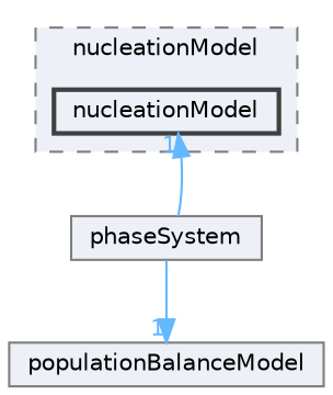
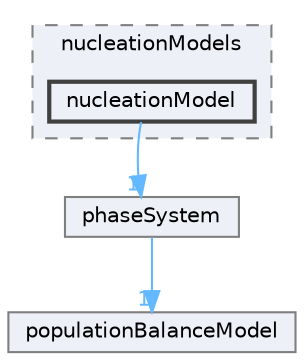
  digraph {
    compound=true
    node [color=grey50 fillcolor="#edf0f7" fontname=Helvetica fontsize=10 shape=box style=filled]
    edge [color=steelblue1 fontcolor=steelblue1 fontname=Helvetica fontsize=10 headlabel=1 labeldistance=1.5 labelfontname=Helvetica labelfontsize=10]
    n1 [color=grey25 height=0.2 label=nucleationModel style="filled,bold" width=0.4]
    n2 [height=0.2 label=phaseSystem width=0.4]
    n3 [height=0.2 label=populationBalanceModel width=0.4]
    subgraph cluster_1 {
      bgcolor="#edf0f7"
      fontname=Helvetica
      fontsize=10
-     label=nucleationModel
+     label=nucleationModels
      pencolor=grey50
      style="filled,dashed"
      n1
    }
-   n2 -> n1
+   n1 -> n2
    n2 -> n3
  }
